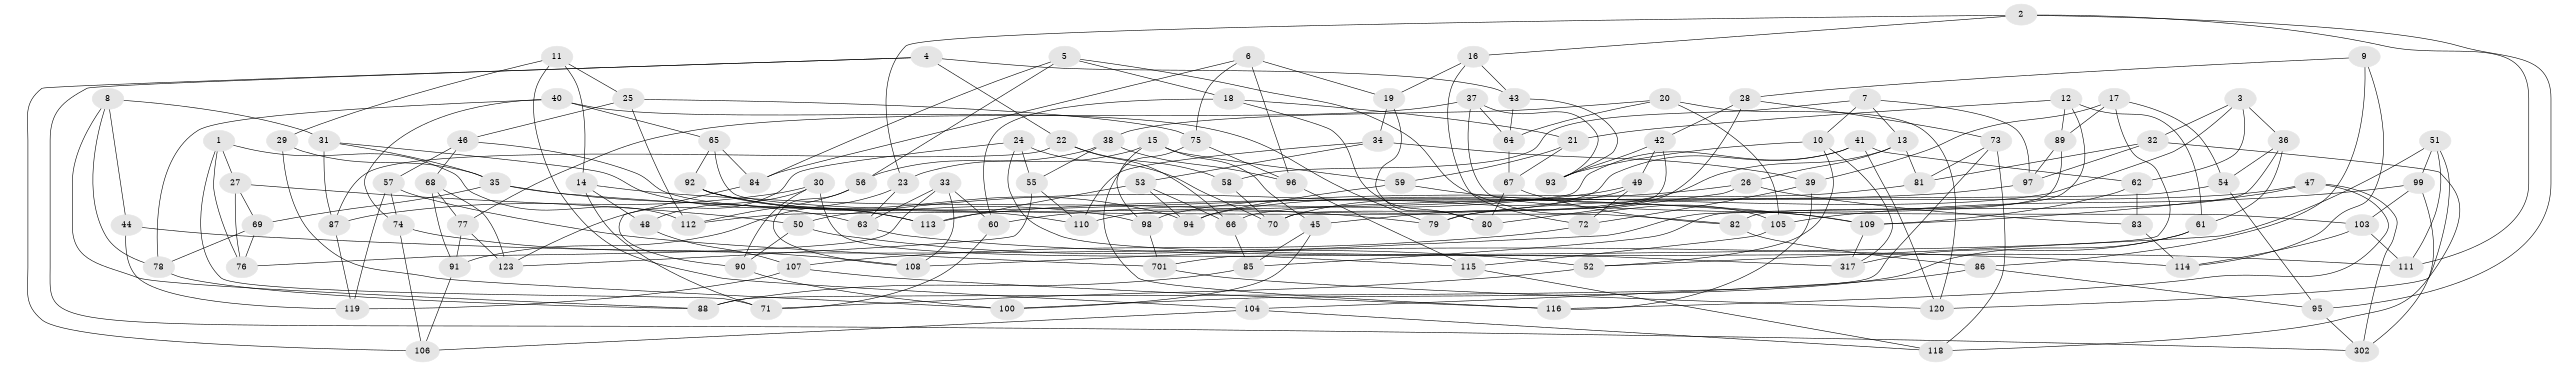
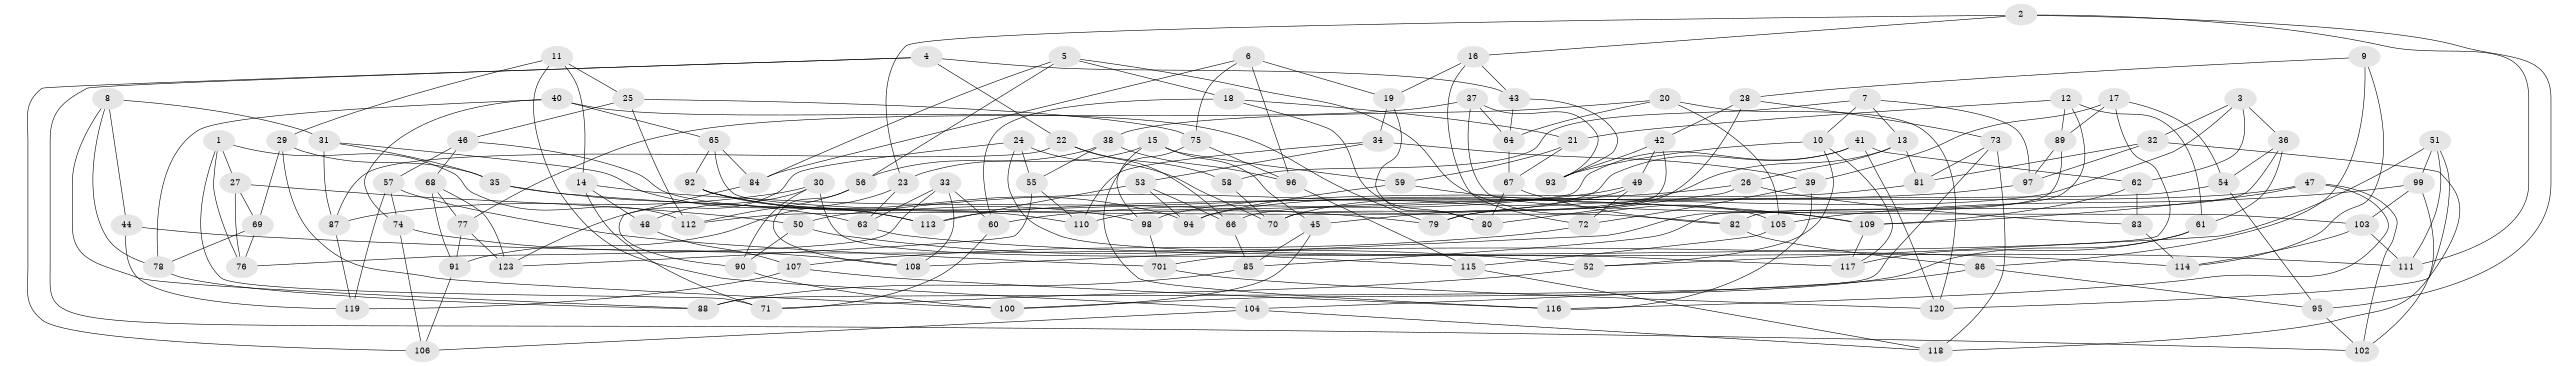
  graph {
    node [color=gray90 style=filled]
    1
    27
    71
    76
    112
    50
    69
    2
    16
    23
    95
    111
    43
    19
    72
    63
    91
-   102 [label=302]
+   102
    3
    32
    36
    62
    94
    97
    81
    118
    61
    54
    82
    83
    109
    4
    22
    106
    58
    66
    87
    93
    64
    5
    18
    56
    84
    105
    21
    60
    80
    108
    90
    115
    6
    75
    96
    34
    116
    7
    10
    13
    52
-   117 [label=317]
+   117
    26
    45
    70
    113
    8
    31
    44
    78
    88
    35
    114
    119
    9
    28
    86
    79
    42
    73
    48
    107
    104
    11
    14
    25
    29
    46
    100
    12
    85
    89
    59
    67
    98
    15
    n95 [label=701]
    17
    39
    120
    53
    110
    20
    38
    55
    24
    n105 [label=123]
    57
    68
    49
    30
    33
    37
    77
    103
    40
    65
    74
    92
    41
    47
    51
    99
    1 -- 27
    1 -- 71
    1 -- 76
    1 -- 112
    27 -- 76
    27 -- 50
    27 -- 69
    50 -- 90
    50 -- 52
    69 -- 76
    69 -- 78
    2 -- 16
    2 -- 23
    2 -- 95
    2 -- 111
    16 -- 43
    16 -- 19
    16 -- 72
    23 -- 63
    23 -- 91
    95 -- 102
    43 -- 93
    43 -- 64
    19 -- 80
    19 -- 34
    72 -- 107
    63 -- 111
    91 -- 106
    3 -- 32
    3 -- 36
    3 -- 62
    3 -- 94
    32 -- 97
    32 -- 81
    32 -- 118
    36 -- 61
    36 -- 54
    36 -- 82
    62 -- 83
    62 -- 109
    97 -- 113
    81 -- 98
    61 -- 117
    61 -- 100
    54 -- 95
    54 -- 66
    82 -- 86
    83 -- 114
    109 -- 117
    4 -- 43
    4 -- 102
    4 -- 22
    4 -- 106
    22 -- 58
    22 -- 66
    22 -- 87
    58 -- 70
    66 -- 85
    87 -- 119
    64 -- 67
    5 -- 18
    5 -- 56
    5 -- 84
    5 -- 105
    18 -- 21
    18 -- 60
    18 -- 80
    56 -- 112
    56 -- 108
    84 -- 90
    105 -- 115
    21 -- 59
    21 -- 67
    60 -- 71
    90 -- 100
    115 -- 118
    6 -- 19
    6 -- 84
    6 -- 75
    6 -- 96
    75 -- 96
    75 -- 116
    96 -- 115
    34 -- 39
    34 -- 53
    34 -- 110
    7 -- 97
    7 -- 58
    7 -- 10
    7 -- 13
    10 -- 93
    10 -- 52
    10 -- 117
    13 -- 81
    13 -- 26
    13 -- 45
    52 -- 71
    26 -- 50
    26 -- 83
    26 -- 80
    45 -- 100
    45 -- 85
    8 -- 31
    8 -- 44
    8 -- 78
    8 -- 88
    31 -- 87
    31 -- 113
    31 -- 35
    44 -- 114
    44 -- 119
    78 -- 88
    35 -- 63
    35 -- 109
    9 -- 114
    9 -- 28
    9 -- 86
    28 -- 79
    28 -- 42
    28 -- 73
    86 -- 95
    86 -- 104
    42 -- 93
    42 -- 70
    42 -- 49
    73 -- 81
    73 -- 118
    73 -- 88
    48 -- 107
    107 -- 116
    107 -- 119
    104 -- 118
    104 -- 106
    11 -- 104
    11 -- 14
    11 -- 25
    11 -- 29
    14 -- 71
    14 -- 79
    14 -- 48
    25 -- 112
    25 -- 75
    25 -- 46
-   35 -- 69
+   29 -- 69
    29 -- 35
    29 -- 100
    46 -- 110
    46 -- 57
    46 -- 68
    12 -- 61
    12 -- 21
    12 -- 85
    12 -- 89
    85 -- 88
    89 -- 97
    89 -- 108
    59 -- 94
    59 -- 109
    67 -- 82
    67 -- 80
    98 -- n95
    15 -- 23
    15 -- 45
    15 -- 59
    15 -- 98
    n95 -- 120
    17 -- 54
    17 -- 89
    17 -- n95
    17 -- 39
    39 -- 72
    39 -- 116
    53 -- 94
    53 -- 66
    53 -- 113
    20 -- 64
    20 -- 105
    20 -- 120
    20 -- 38
    38 -- 56
    38 -- 96
    38 -- 55
    55 -- 110
    55 -- n105
    24 -- 117
    24 -- 70
    24 -- 55
    24 -- n105
    57 -- 119
    57 -- n95
    57 -- 74
    68 -- 91
    68 -- n105
    68 -- 77
    49 -- 72
    49 -- 60
    49 -- 70
    30 -- 87
    30 -- 90
    30 -- 115
    30 -- 48
    33 -- 76
    33 -- 63
    33 -- 60
    33 -- 108
    37 -- 93
    37 -- 64
    37 -- 77
    37 -- 103
    77 -- 91
    77 -- n105
    103 -- 111
    103 -- 114
    40 -- 78
    40 -- 79
    40 -- 65
    40 -- 74
    65 -- 82
    65 -- 84
    65 -- 92
    74 -- 106
    74 -- 108
    92 -- 94
    92 -- 113
    92 -- 98
    41 -- 112
    41 -- 62
    41 -- 120
    41 -- 110
    47 -- 102
    47 -- 109
    47 -- 116
    47 -- 79
    51 -- 111
    51 -- 52
    51 -- 120
    51 -- 99
    99 -- 102
    99 -- 105
    99 -- 103
  }
